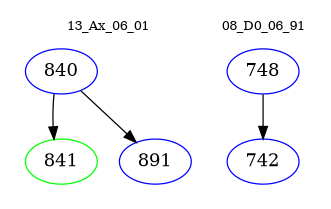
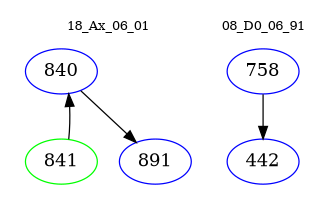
  digraph {
    node [color=blue]
    edge [color=black]
    n1 [label=840]
    n2 [color=green label=841]
    n3 [label=891]
-   n4 [label=748]
-   n5 [label=742]
+   n4 [label=758]
+   n5 [label=442]
    subgraph cluster_1 {
      color=white
      fontsize=10
-     label="13_Ax_06_01"
+     label="18_Ax_06_01"
      n1
      n2
      n3
    }
    subgraph cluster_2 {
      color=white
      fontsize=10
      label="08_D0_06_91"
      n4
      n5
    }
-   n1 -> n2
+   n2 -> n1
    n1 -> n3
    n4 -> n5
  }
